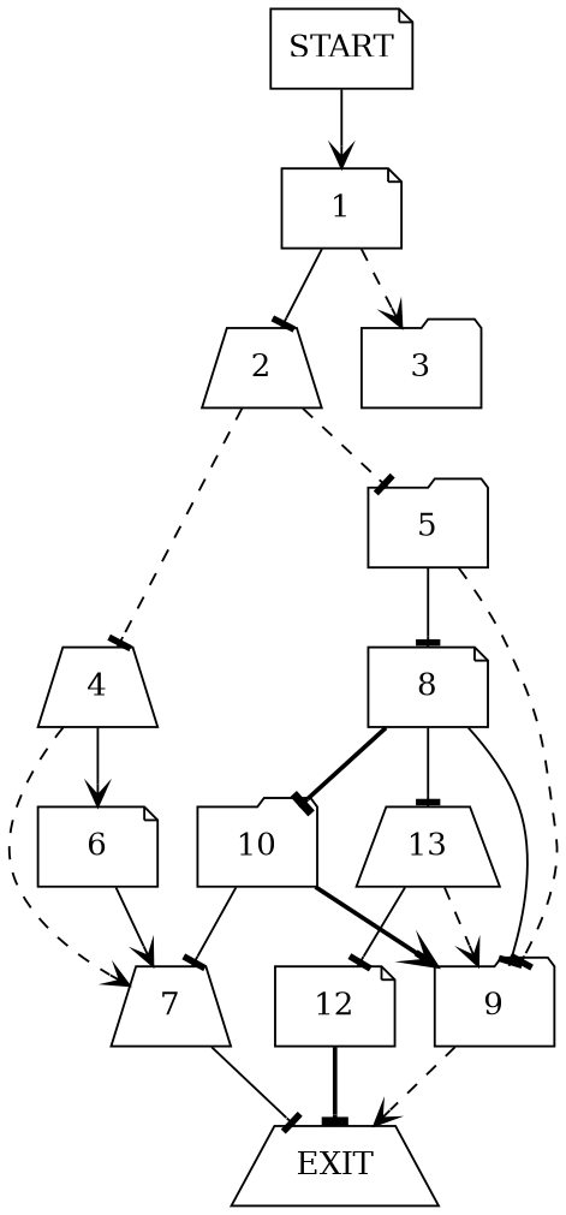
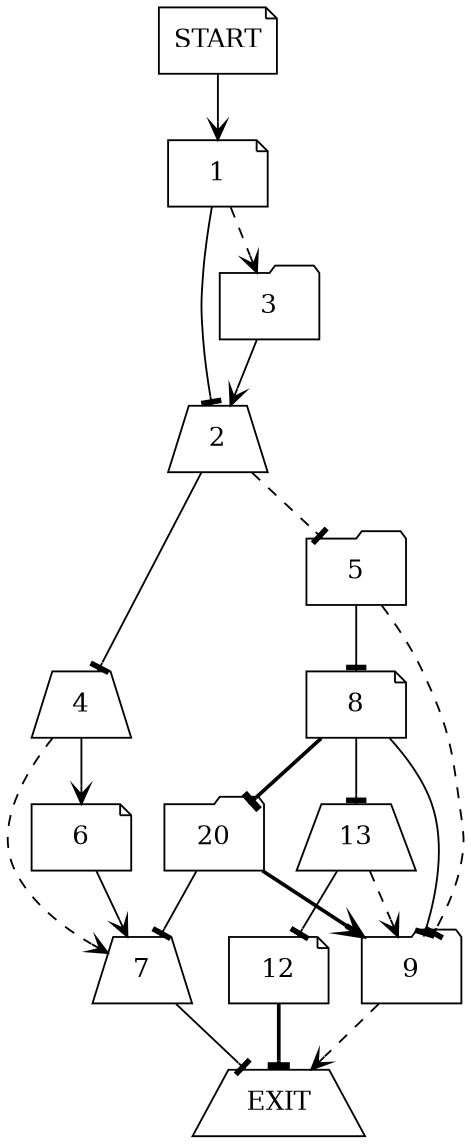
  digraph {
    node [shape=note]
    edge [arrowhead=tee style=solid]
    n1 [label=START]
    1
    2 [shape=trapezium]
    3 [shape=folder]
    n5 [label=EXIT shape=trapezium]
    4 [shape=trapezium]
    5 [shape=folder]
    6
    7 [shape=trapezium]
    8
    9 [shape=folder]
-   10 [shape=folder]
+   10 [shape=folder label=20]
    n13 [label=13 shape=trapezium]
    12
    n1 -> 1 [arrowhead=vee]
    1 -> 2
    1 -> 3 [arrowhead=vee style=dashed]
-   2 -> 4 [style=dashed]
+   2 -> 4
    2 -> 5 [style=dashed]
+   3 -> 2 [arrowhead=vee]
    4 -> 6 [arrowhead=vee]
    4 -> 7 [arrowhead=vee style=dashed]
    5 -> 8
    5 -> 9 [style=dashed]
    6 -> 7 [arrowhead=vee]
    7 -> n5
    8 -> 9
    8 -> 10 [style=bold]
    8 -> n13
    9 -> n5 [arrowhead=vee style=dashed]
    10 -> 7
    10 -> 9 [arrowhead=vee style=bold]
    n13 -> 9 [arrowhead=vee style=dashed]
    n13 -> 12
    12 -> n5 [style=bold]
  }
